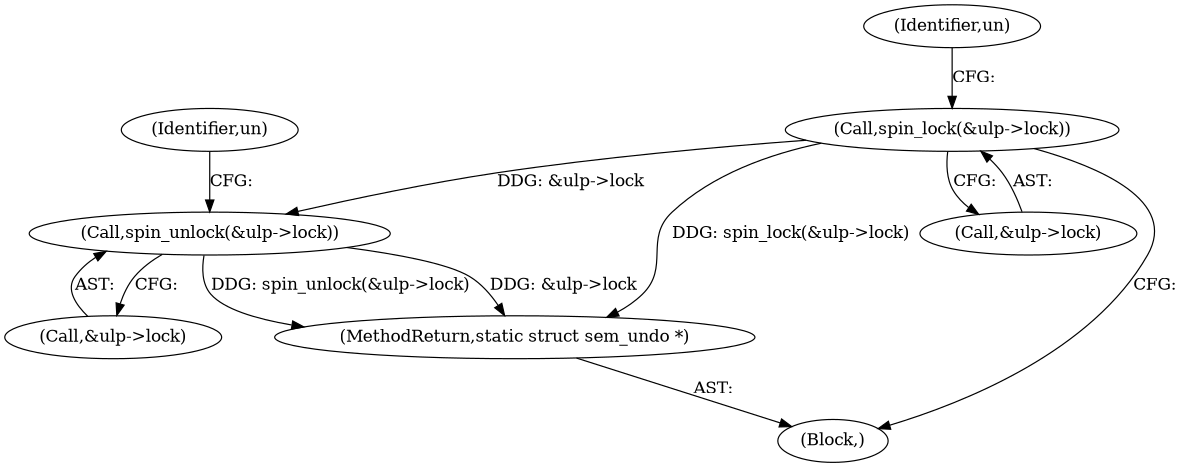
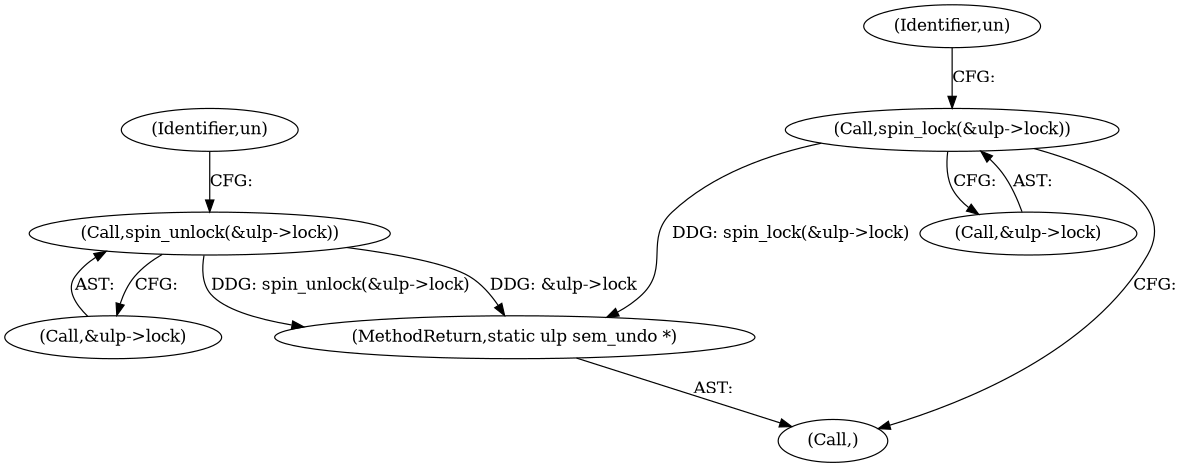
  digraph {
    n1 [label="(Call,spin_lock(&ulp->lock))"]
    n2 [label="(Call,spin_unlock(&ulp->lock))"]
-   n3 [label="(MethodReturn,static struct sem_undo *)"]
+   n3 [label="(MethodReturn,static ulp sem_undo *)"]
    n4 [label="(Call,&ulp->lock)"]
-   n5 [label="(Block,)"]
+   n5 [label="(Call,)"]
    n6 [label="(Call,&ulp->lock)"]
    n7 [label="(Identifier,un)"]
    n8 [label="(Identifier,un)"]
-   n1 -> n2 [label="DDG: &ulp->lock"]
    n1 -> n3 [label="DDG: spin_lock(&ulp->lock)"]
    n1 -> n4 [label="CFG: "]
    n1 -> n5 [label="CFG: "]
    n2 -> n3 [label="DDG: spin_unlock(&ulp->lock)"]
    n2 -> n3 [label="DDG: &ulp->lock"]
    n2 -> n6 [label="CFG: "]
    n3 -> n5 [label="AST: "]
    n4 -> n1 [label="AST: "]
    n6 -> n2 [label="AST: "]
    n7 -> n1 [label="CFG: "]
    n8 -> n2 [label="CFG: "]
  }
